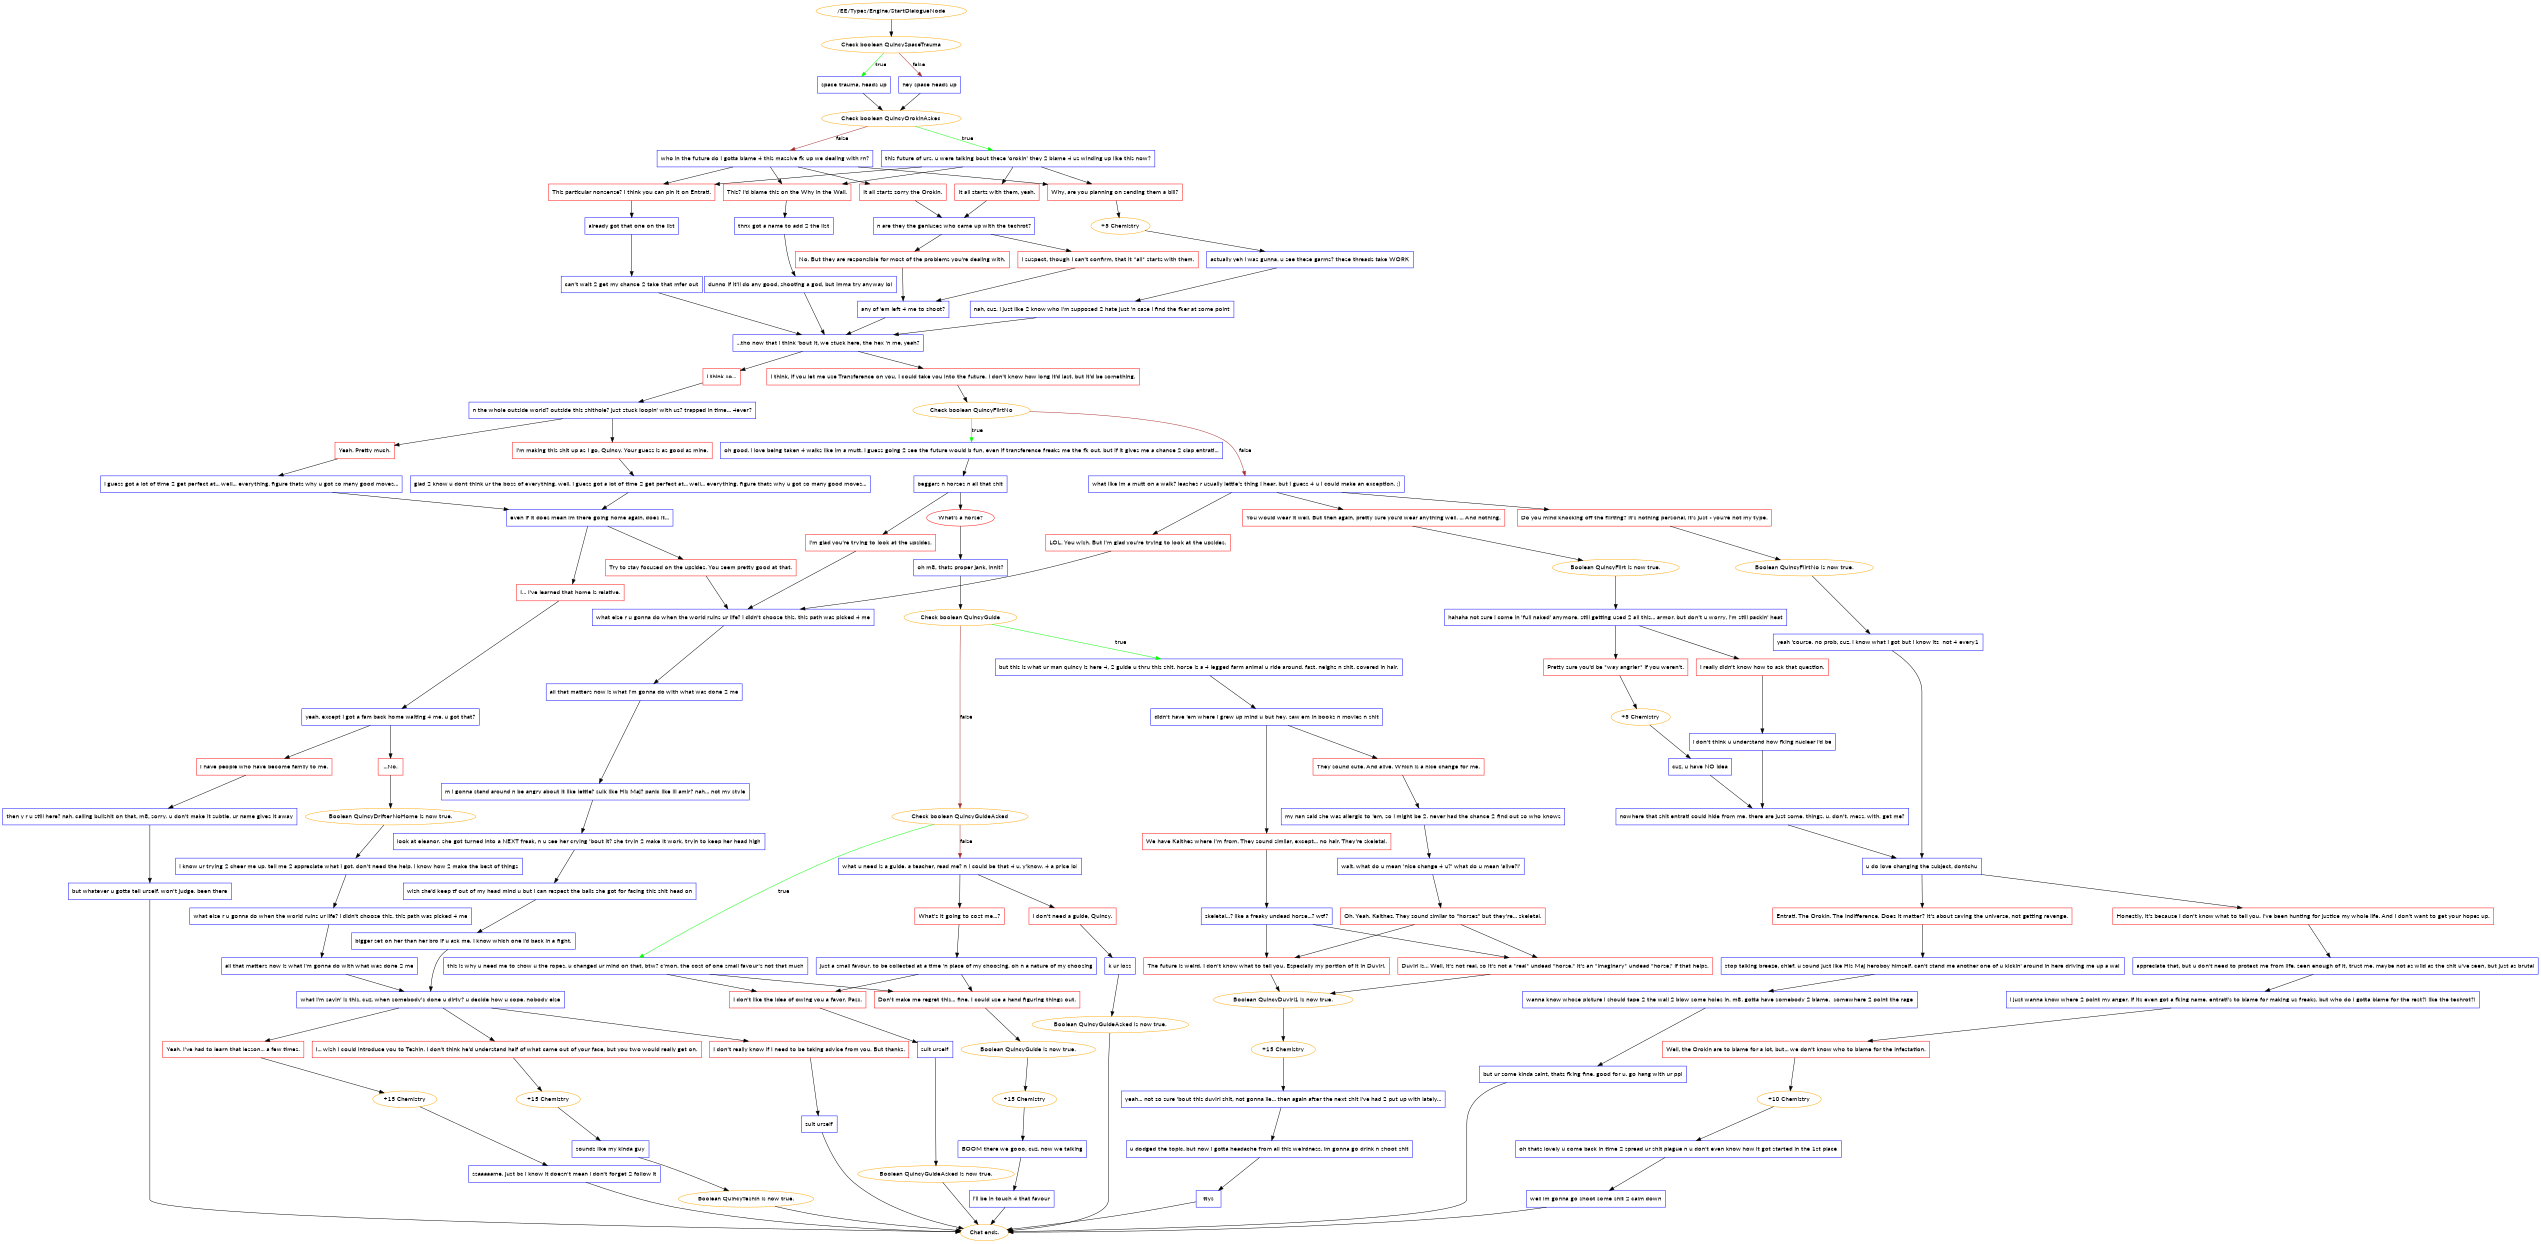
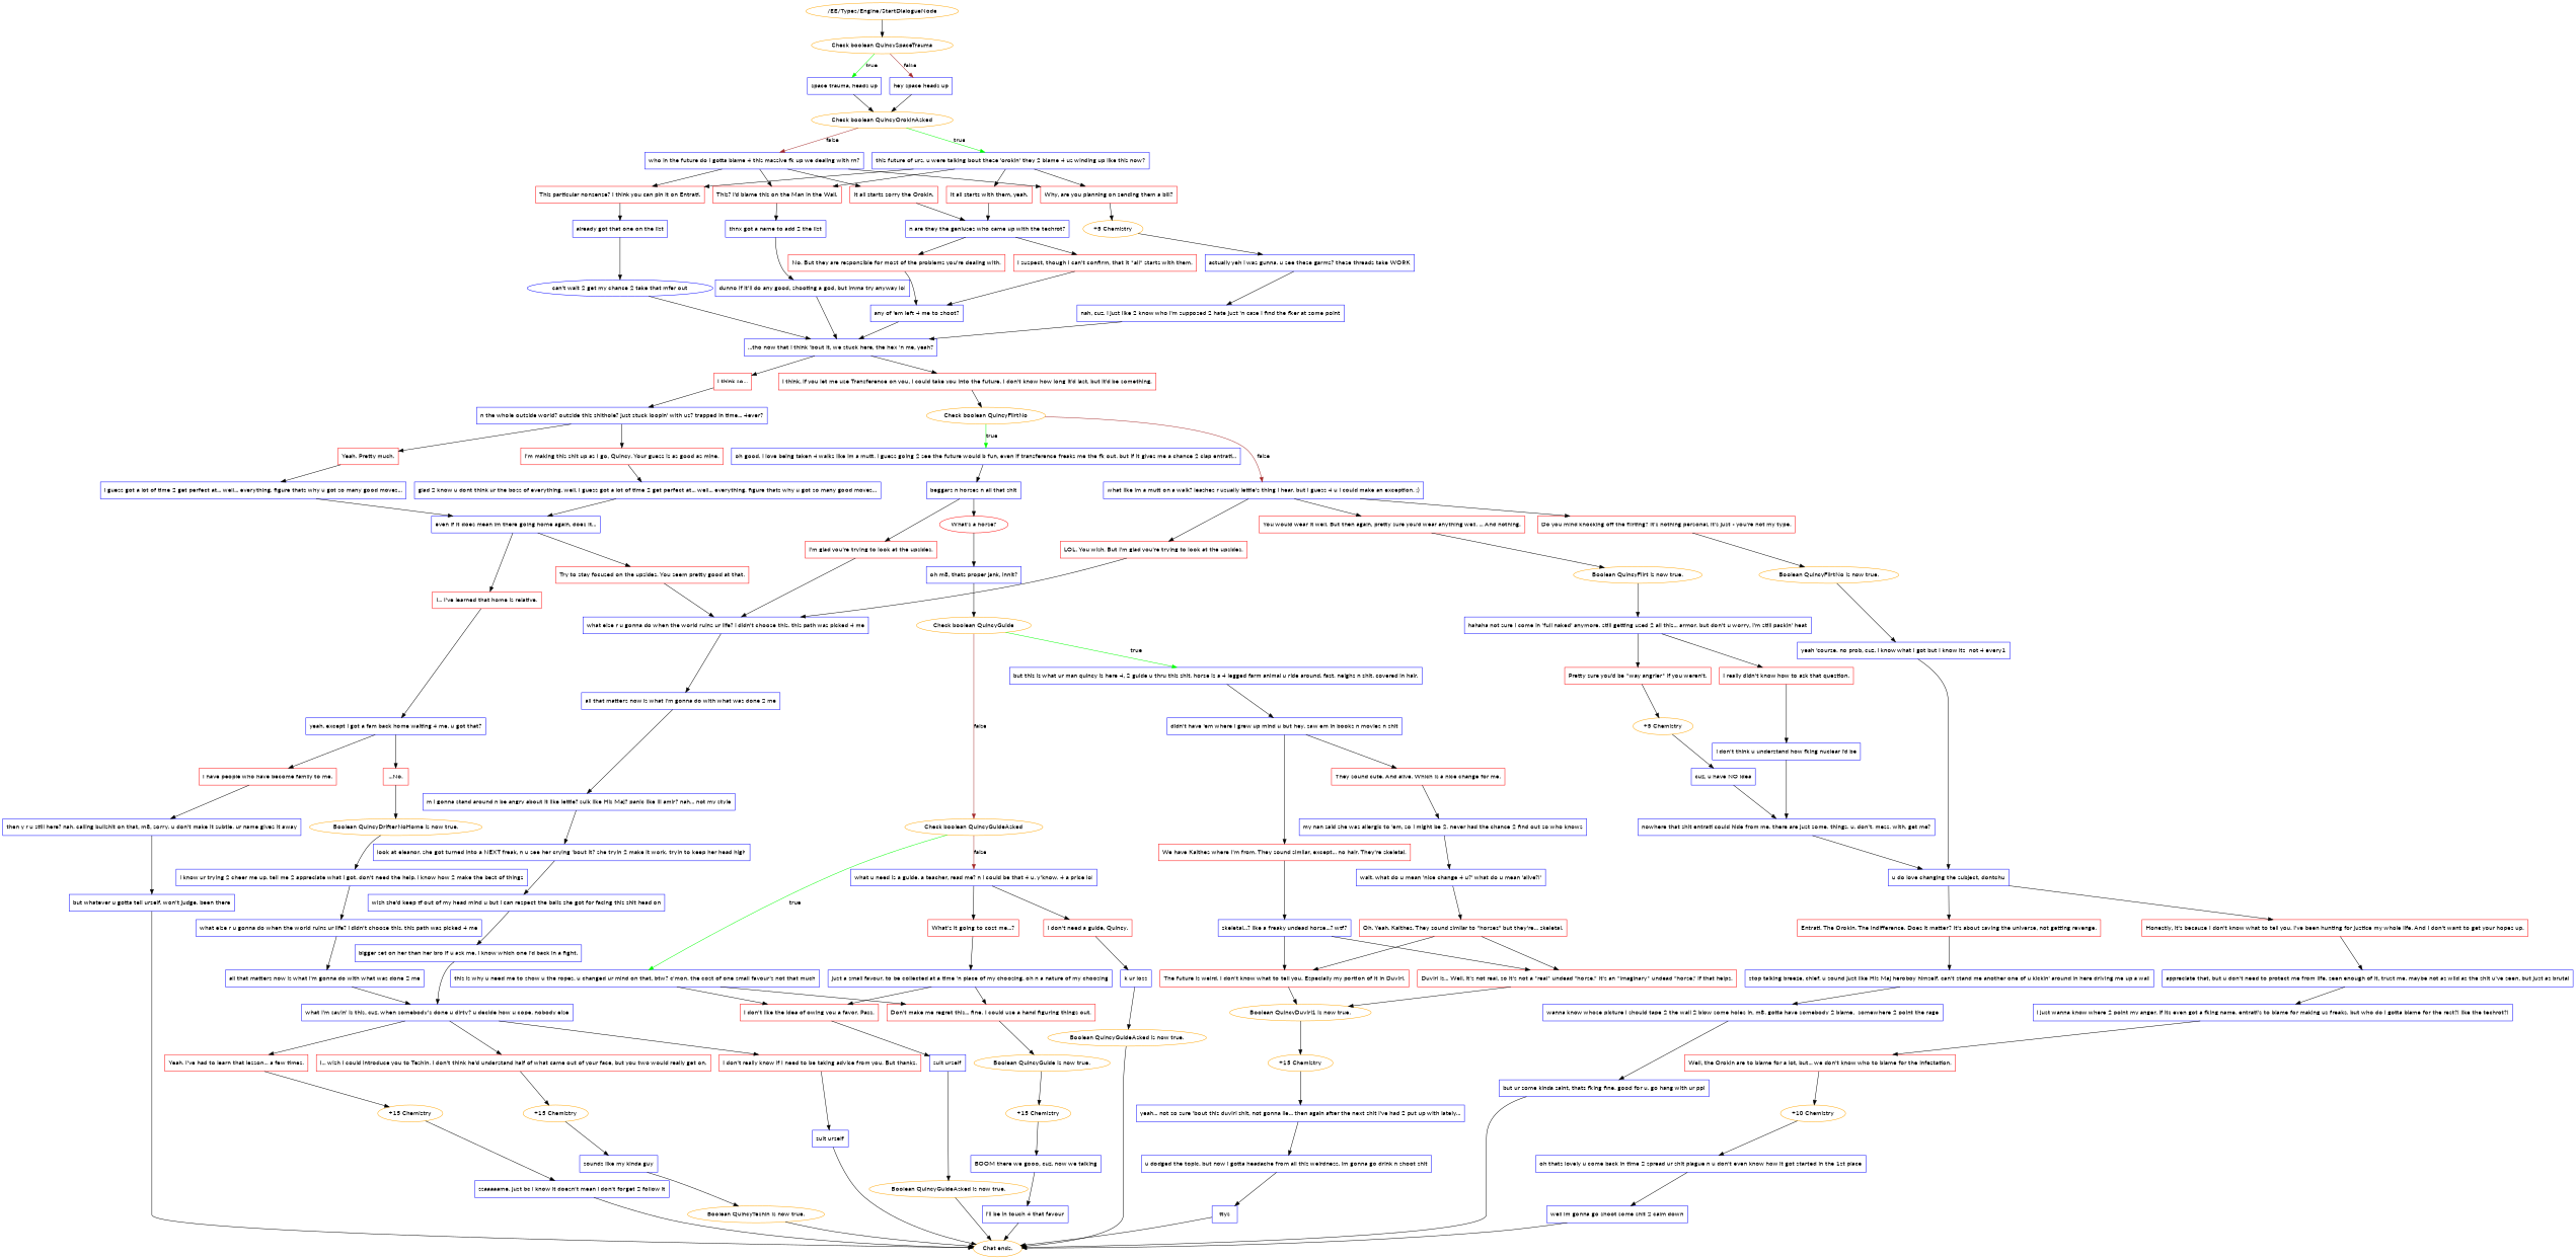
  digraph {
    fontname=Lato
    node [color=blue fontname=Lato shape=box]
    edge [fontname=Lato]
    n1 [color=orange label="/EE/Types/Engine/StartDialogueNode" shape=""]
    n2 [color=orange label="Check boolean QuincySpaceTrauma" shape=""]
    n3 [label="space trauma, heads up"]
    n4 [label="hey space heads up"]
    n5 [color=orange label="Check boolean QuincyOrokinAsked" shape=""]
    n6 [label="this future of urs. u were talking bout these 'orokin' they 2 blame 4 us winding up like this now?"]
    n7 [label="who in the future do i gotta blame 4 this massive fk up we dealing with rn?"]
    n8 [color=red label="Why, are you planning on sending them a bill?"]
    n9 [color=red label="This particular nonsense? I think you can pin it on Entrati."]
-   n10 [color=red label="This? I'd blame this on the Why in the Wall."]
+   n10 [color=red label="This? I'd blame this on the Man in the Wall."]
    n11 [color=red label="It all starts with them, yeah."]
    n12 [color=red label="It all starts sorry the Orokin."]
    n13 [color=orange label="+5 Chemistry" shape=""]
    n14 [label="already got that one on the list"]
    n15 [label="thnx got a name to add 2 the list"]
    n16 [label="n are they the geniuses who came up with the techrot?"]
    n17 [label="actually yeh i was gunna. u see these garms? these threads take WORK"]
-   n18 [label="can't wait 2 get my chance 2 take that mfer out"]
+   n18 [label="can't wait 2 get my chance 2 take that mfer out" shape=ellipse]
    n19 [label="dunno if it'll do any good, shooting a god, but imma try anyway lol"]
    n20 [color=red label="No. But they are responsible for most of the problems you're dealing with."]
    n21 [color=red label="I suspect, though I can't confirm, that it *all* starts with them."]
    n22 [label="nah, cuz. i just like 2 know who i'm supposed 2 hate just 'n case i find the fker at some point"]
    n23 [label="...tho now that i think 'bout it, we stuck here, the hex 'n me, yeah?"]
    n24 [label="any of 'em left 4 me to shoot?"]
    n25 [color=red label="I think, if you let me use Transference on you, I could take you into the future. I don't know how long it'd last, but it'd be something."]
    n26 [color=red label="I think so..."]
    n27 [color=orange label="Check boolean QuincyFlirtNo" shape=""]
    n28 [label="n the whole outside world? outside this shithole? just stuck loopin' with us? trapped in time... 4ever?"]
    n29 [label="oh good. i love being taken 4 walks like im a mutt. i guess going 2 see the future would b fun, even if transference freaks me the fk out. but if it gives me a chance 2 clap entrati..."]
    n30 [label="what like im a mutt on a walk? leashes r usually lettie's thing i hear. but i guess 4 u i could make an exception. ;)"]
    n31 [color=red label="I'm making this shit up as I go, Quincy. Your guess is as good as mine."]
    n32 [color=red label="Yeah. Pretty much."]
    n33 [label="beggars n horses n all that shit"]
    n34 [color=red label="You would wear it well. But then again, pretty sure you'd wear anything well. ... And nothing."]
    n35 [color=red label="Do you mind knocking off the flirting? It's nothing personal, it's just - you're not my type."]
    n36 [color=red label="LOL. You wish. But I'm glad you're trying to look at the upsides."]
    n37 [label="glad 2 know u dont think ur the boss of everything. well. i guess got a lot of time 2 get perfect at... well... everything. figure thats why u got so many good moves..."]
    n38 [label="i guess got a lot of time 2 get perfect at... well... everything. figure thats why u got so many good moves..."]
    n39 [color=red label="What's a horse?" shape=ellipse]
    n40 [color=red label="I'm glad you're trying to look at the upsides."]
    n41 [color=orange label="Boolean QuincyFlirt is now true." shape=""]
    n42 [color=orange label="Boolean QuincyFlirtNo is now true." shape=""]
    n43 [label="what else r u gonna do when the world ruins ur life? i didn't choose this. this path was picked 4 me"]
    n44 [label="even if it does mean im there going home again, does it..."]
    n45 [label="oh m8, thats proper jank, innit?"]
    n46 [label="hahaha not sure i come in 'full naked' anymore. still getting used 2 all this... armor. but don't u worry, i'm still packin' heat"]
    n47 [label="yeah 'course. no prob, cuz. i know what i got but i know its  not 4 every1"]
    n48 [label="all that matters now is what i'm gonna do with what was done 2 me"]
    n49 [color=red label="Try to stay focused on the upsides. You seem pretty good at that."]
    n50 [color=red label="I... I've learned that home is relative."]
    n51 [color=orange label="Check boolean QuincyGuide" shape=""]
    n52 [color=red label="I really didn't know how to ask that question."]
    n53 [color=red label="Pretty sure you'd be *way angrier* if you weren't."]
    n54 [label="u do love changing the subject, dontchu"]
    n55 [label="m i gonna stand around n be angry about it like lettie? sulk like His Maj? panic like lil amir? nah... not my style"]
    n56 [label="yeah. except i got a fam back home waiting 4 me. u got that?"]
    n57 [label="but this is what ur man quincy is here 4, 2 guide u thru this shit. horse is a 4 legged farm animal u ride around. fast. neighs n shit. covered in hair."]
    n58 [color=orange label="Check boolean QuincyGuideAsked" shape=""]
    n59 [label="i don't think u understand how fking nuclear i'd be"]
    n60 [color=orange label="+5 Chemistry" shape=""]
    n61 [color=red label="Honestly, it's because I don't know what to tell you. I've been hunting for justice my whole life. And I don't want to get your hopes up."]
    n62 [color=red label="Entrati. The Orokin. The Indifference. Does it matter? It's about saving the universe, not getting revenge."]
    n63 [label="look at eleanor. she got turned into a NEXT freak, n u see her crying 'bout it? she tryin 2 make it work. tryin to keep her head high"]
    n64 [color=red label="...No."]
    n65 [color=red label="I have people who have become family to me."]
    n66 [label="didn't have 'em where i grew up mind u but hey. saw em in books n movies n shit"]
    n67 [label="this is why u need me to show u the ropes. u changed ur mind on that, btw? c'mon. the cost of one small favour's not that much"]
    n68 [label="what u need is a guide. a teacher, read me? n i could be that 4 u. y'know. 4 a price lol"]
    n69 [label="nowhere that shit entrati could hide from me. there are just some. things. u. don't. mess. with. get me?"]
    n70 [label="cuz, u have NO idea"]
    n71 [label="appreciate that, but u don't need to protect me from life. seen enough of it, trust me. maybe not as wild as the shit u've seen, but just as brutal"]
    n72 [label="stop talking breeze, chief. u sound just like His Maj heroboy himself. can't stand me another one of u kickin' around in here driving me up a wall"]
    n73 [label="wish she'd keep tf out of my head mind u but i can respect the balls she got for facing this shit head on"]
    n74 [color=orange label="Boolean QuincyDrifterNoHome is now true." shape=""]
    n75 [label="then y r u still here? nah. calling bullshit on that, m8, sorry. u don't make it subtle. ur name gives it away"]
    n76 [color=red label="We have Kaithes where I'm from. They sound similar, except... no hair. They're skeletal."]
    n77 [color=red label="They sound cute. And alive. Which is a nice change for me."]
    n78 [color=red label="Don't make me regret this... fine. I could use a hand figuring things out."]
    n79 [color=red label="I don't like the idea of owing you a favor. Pass."]
    n80 [color=red label="What's it going to cost me...?"]
    n81 [color=red label="I don't need a guide, Quincy."]
    n82 [label="i just wanna know where 2 point my anger. if its even got a fking name. entrati's to blame for making us freaks. but who do i gotta blame for the rest?! like the techrot?!"]
    n83 [label="wanna know whose picture i should tape 2 the wall 2 blow some holes in, m8. gotta have somebody 2 blame,  somewhere 2 point the rage"]
    n84 [label="bigger set on her than her bro if u ask me. i know which one i'd back in a fight."]
    n85 [label="i know ur trying 2 cheer me up. tell me 2 appreciate what i got. don't need the help. i know how 2 make the best of things"]
    n86 [label="but whatever u gotta tell urself. won't judge. been there"]
    n87 [label="skeletal...? like a freaky undead horse...? wtf?"]
    n88 [label="my nan said she was allergic to 'em, so i might be 2. never had the chance 2 find out so who knows"]
    n89 [color=orange label="Boolean QuincyGuide is now true." shape=""]
    n90 [label="suit urself"]
    n91 [label="just a small favour. to be collected at a time 'n place of my choosing. oh n a nature of my choosing"]
    n92 [label="k ur loss"]
    n93 [color=red label="Well, the Orokin are to blame for a lot, but... we don't know who to blame for the Infestation."]
    n94 [label="but ur some kinda saint, thats fking fine. good for u. go hang with ur ppl"]
    n95 [label="what i'm sayin' is this, cuz. when somebody's done u dirty? u decide how u cope. nobody else"]
    n96 [label="what else r u gonna do when the world ruins ur life? i didn't choose this. this path was picked 4 me"]
    "Chat ends." [color=orange shape=""]
    n98 [color=red label="Duviri is... Well, it's not real, so it's not a *real* undead \"horse.\" It's an *imaginary* undead \"horse,\" if that helps."]
    n99 [color=red label="The future is weird. I don't know what to tell you. Especially my portion of it in Duviri."]
    n100 [label="wait. what do u mean 'nice change 4 u?' what do u mean 'alive?!'"]
    n101 [color=orange label="+15 Chemistry" shape=""]
    n102 [color=orange label="Boolean QuincyGuideAsked is now true." shape=""]
    n103 [color=orange label="Boolean QuincyGuideAsked is now true." shape=""]
    n104 [color=orange label="+10 Chemistry" shape=""]
    n105 [color=red label="I... wish I could introduce you to Teshin. I don't think he'd understand half of what came out of your face, but you two would really get on."]
    n106 [color=red label="Yeah. I've had to learn that lesson... a few times."]
    n107 [color=red label="I don't really know if I need to be taking advice from you. But thanks."]
    n108 [label="all that matters now is what i'm gonna do with what was done 2 me"]
    n109 [color=orange label="Boolean QuincyDuviri1 is now true." shape=""]
    n110 [color=red label="Oh. Yeah. Kaithes. They sound similar to \"horses\" but they're... skeletal."]
    n111 [label="BOOM there we gooo, cuz. now we talking"]
    n112 [label="oh thats lovely u come back in time 2 spread ur shit plague n u don't even know how it got started in the 1st place"]
    n113 [color=orange label="+15 Chemistry" shape=""]
    n114 [color=orange label="+15 Chemistry" shape=""]
    n115 [label="suit urself"]
    n116 [color=orange label="+15 Chemistry" shape=""]
    n117 [label="i'll be in touch 4 that favour"]
    n118 [label="well im gonna go shoot some shit 2 calm down"]
    n119 [label="sounds like my kinda guy"]
    n120 [label="ssaaaaame. just bc i know it doesn't mean i don't forget 2 follow it"]
    n121 [label="yeah... not so sure 'bout this duviri shit, not gonna lie... then again after the next shit i've had 2 put up with lately..."]
    n122 [color=orange label="Boolean QuincyTeshin is now true." shape=""]
    n123 [label="u dodged the topic. but now i gotta headache from all this weirdness. im gonna go drink n shoot shit"]
    n124 [label=ttys]
    n1 -> n2
    n2 -> n3 [color=green label=true]
    n2 -> n4 [color=brown label=false]
    n3 -> n5
    n4 -> n5
    n5 -> n6 [color=green label=true]
    n5 -> n7 [color=brown label=false]
    n6 -> n8
    n6 -> n9
    n6 -> n10
    n6 -> n11
    n7 -> n8
    n7 -> n9
    n7 -> n10
    n7 -> n12
    n8 -> n13
    n9 -> n14
    n10 -> n15
    n11 -> n16
    n12 -> n16
    n13 -> n17
    n14 -> n18
    n15 -> n19
    n16 -> n20
    n16 -> n21
    n17 -> n22
    n18 -> n23
    n19 -> n23
    n20 -> n24
    n21 -> n24
    n22 -> n23
    n23 -> n25
    n23 -> n26
    n24 -> n23
    n25 -> n27
    n26 -> n28
    n27 -> n29 [color=green label=true]
    n27 -> n30 [color=brown label=false]
    n28 -> n31
    n28 -> n32
    n29 -> n33
    n30 -> n34
    n30 -> n35
    n30 -> n36
    n31 -> n37
    n32 -> n38
    n33 -> n39
    n33 -> n40
    n34 -> n41
    n35 -> n42
    n36 -> n43
    n37 -> n44
    n38 -> n44
    n39 -> n45
    n40 -> n43
    n41 -> n46
    n42 -> n47
    n43 -> n48
    n44 -> n49
    n44 -> n50
    n45 -> n51
    n46 -> n52
    n46 -> n53
    n47 -> n54
    n48 -> n55
    n49 -> n43
    n50 -> n56
    n51 -> n57 [color=green label=true]
    n51 -> n58 [color=brown label=false]
    n52 -> n59
    n53 -> n60
    n54 -> n61
    n54 -> n62
    n55 -> n63
    n56 -> n64
    n56 -> n65
    n57 -> n66
    n58 -> n67 [color=green label=true]
    n58 -> n68 [color=brown label=false]
    n59 -> n69
    n60 -> n70
    n61 -> n71
    n62 -> n72
    n63 -> n73
    n64 -> n74
    n65 -> n75
    n66 -> n76
    n66 -> n77
    n67 -> n78
    n67 -> n79
    n68 -> n80
    n68 -> n81
    n69 -> n54
    n70 -> n69
    n71 -> n82
    n72 -> n83
    n73 -> n84
    n74 -> n85
    n75 -> n86
    n76 -> n87
    n77 -> n88
    n78 -> n89
    n79 -> n90
    n80 -> n91
    n81 -> n92
    n82 -> n93
    n83 -> n94
    n84 -> n95
    n85 -> n96
    n86 -> "Chat ends."
    n87 -> n98
    n87 -> n99
    n88 -> n100
    n89 -> n101
    n90 -> n102
    n91 -> n78
    n91 -> n79
    n92 -> n103
    n93 -> n104
    n94 -> "Chat ends."
    n95 -> n105
    n95 -> n106
    n95 -> n107
    n96 -> n108
    n98 -> n109
    n99 -> n109
    n100 -> n110
    n101 -> n111
    n102 -> "Chat ends."
    n103 -> "Chat ends."
    n104 -> n112
    n105 -> n113
    n106 -> n114
    n107 -> n115
    n108 -> n95
    n109 -> n116
    n110 -> n98
    n110 -> n99
    n111 -> n117
    n112 -> n118
    n113 -> n119
    n114 -> n120
    n115 -> "Chat ends."
    n116 -> n121
    n117 -> "Chat ends."
    n118 -> "Chat ends."
    n119 -> n122
    n120 -> "Chat ends."
    n121 -> n123
    n122 -> "Chat ends."
    n123 -> n124
    n124 -> "Chat ends."
  }
